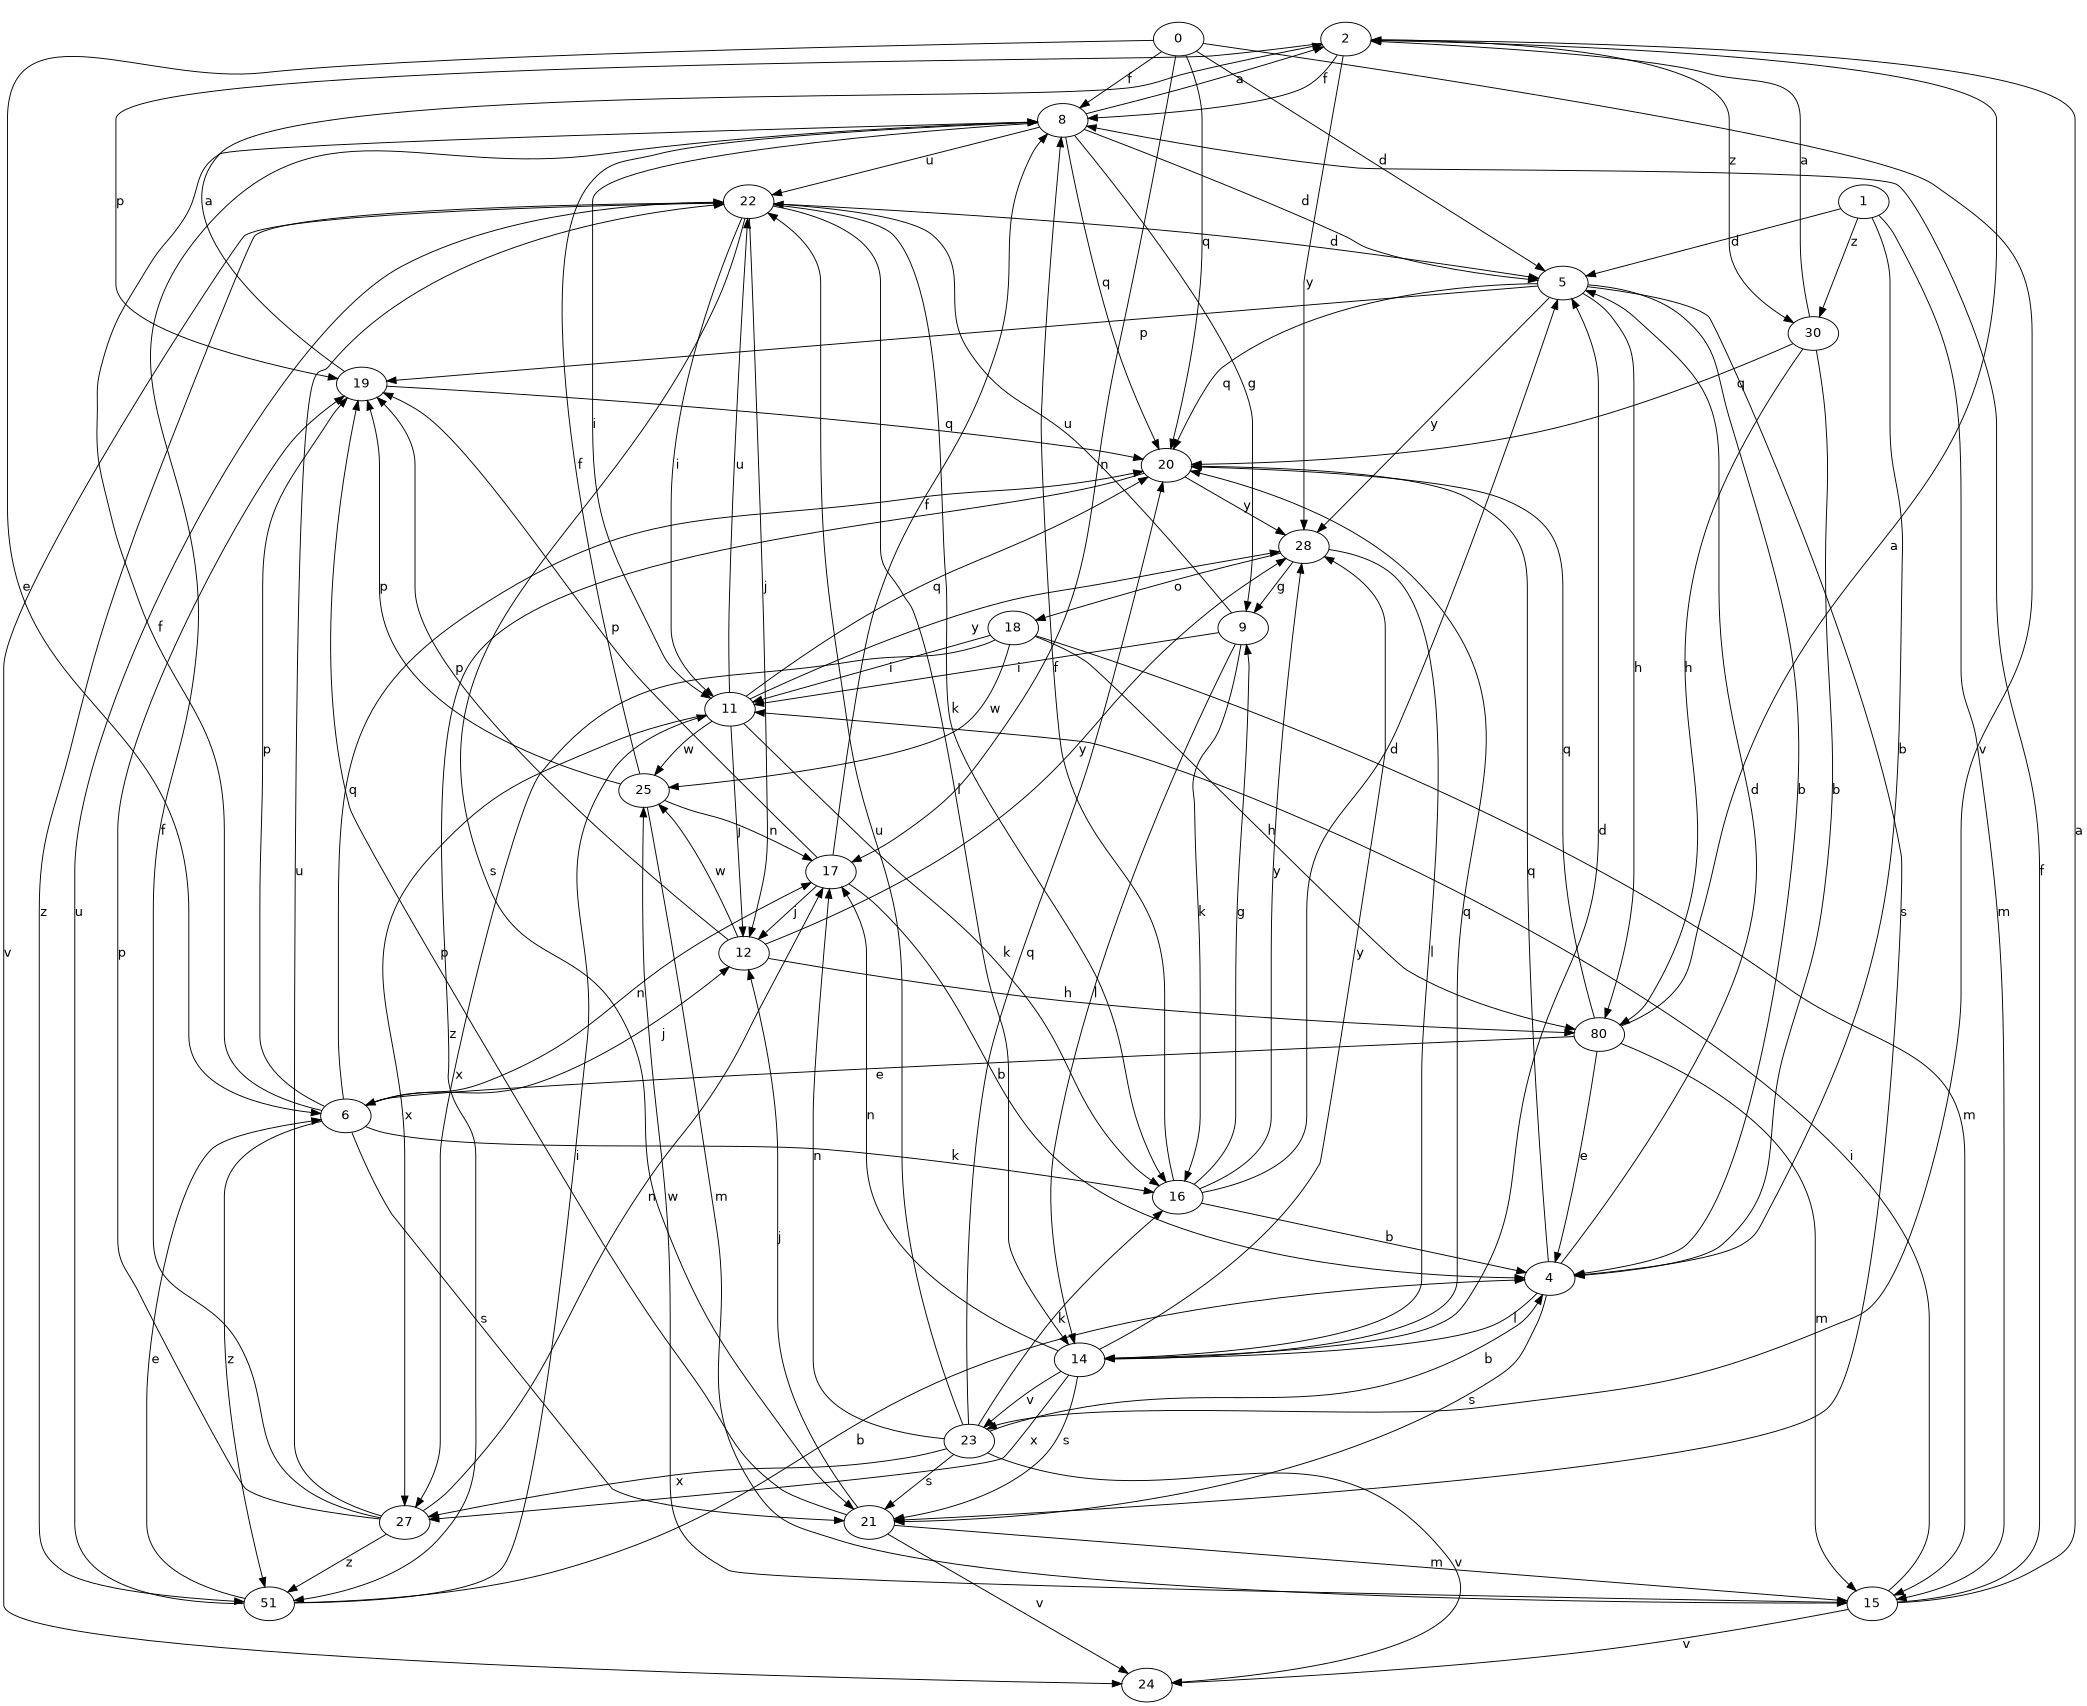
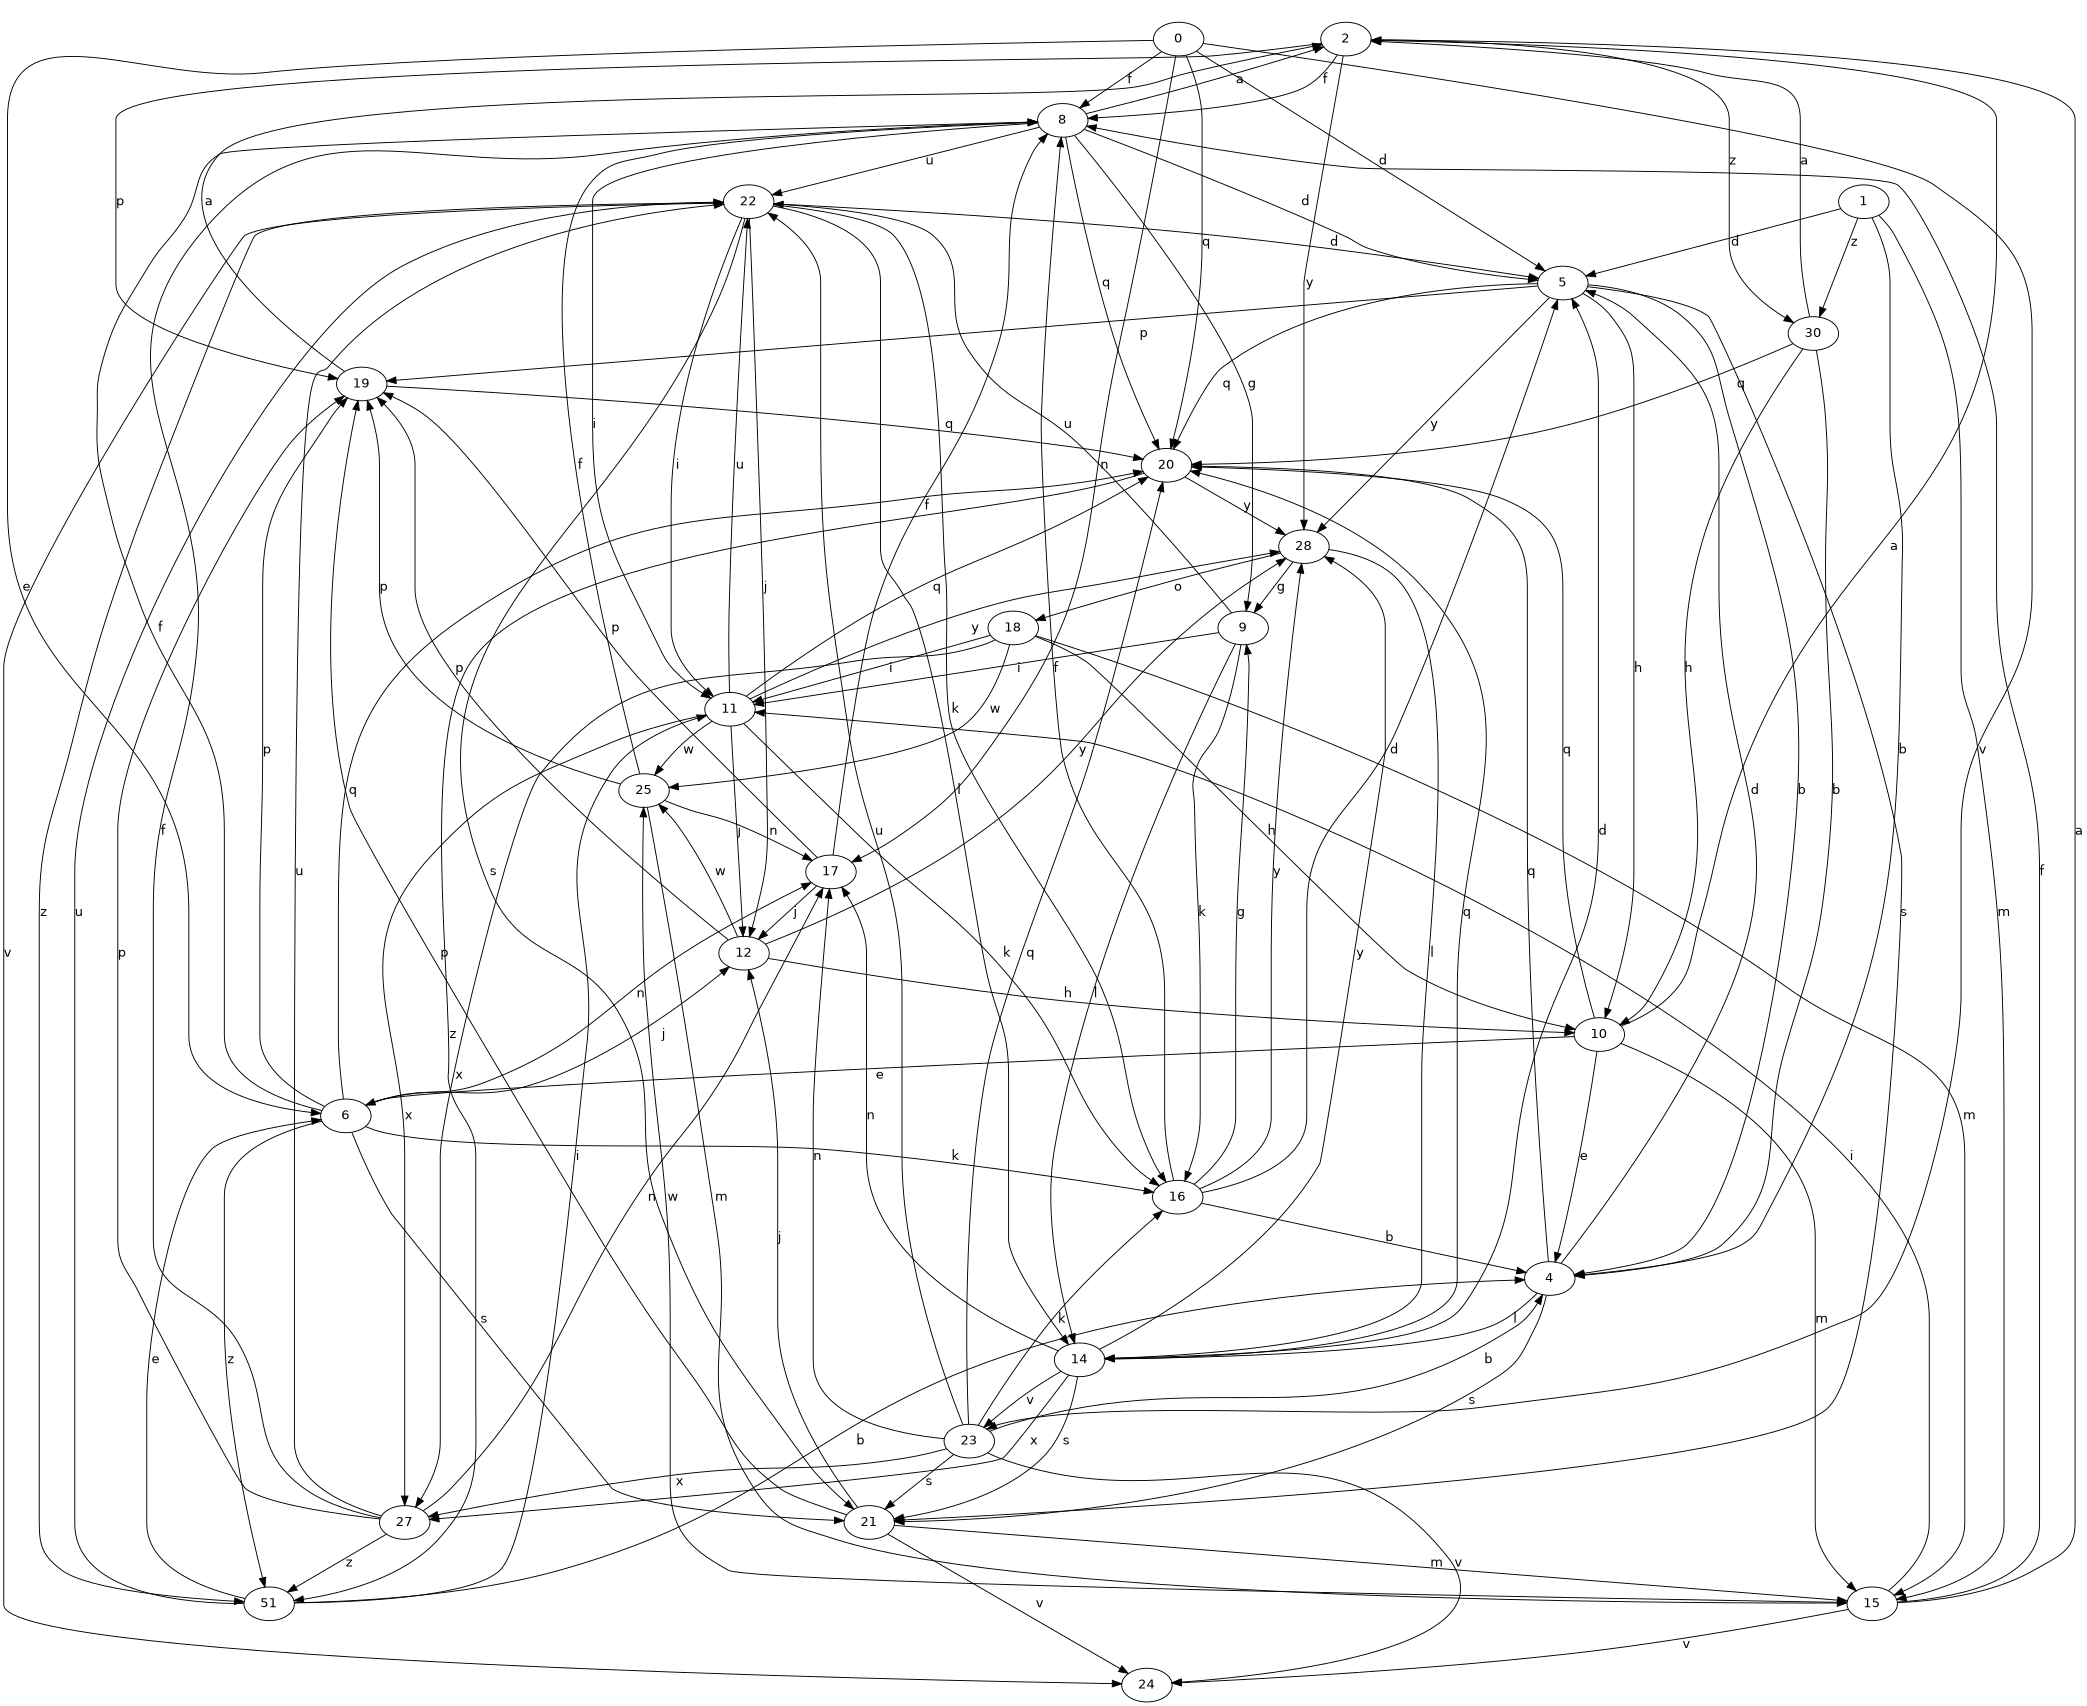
  strict digraph {
    fontname="DejaVu Sans"
    node [fontname="DejaVu Sans"]
    edge [fontname="DejaVu Sans"]
    2
    8
    19
    28
    30
    5
    20
    9
    11
    22
    14
    18
    4
-   10 [label=80]
+   10
    21
    17
    23
    27
    n19 [label=51]
    12
    15
    24
    6
    n24 [label=16]
    25
    0
    1
    2 -> 8 [label=f]
    2 -> 19 [label=p]
    2 -> 28 [label=y]
    2 -> 30 [label=z]
    8 -> 2 [label=a]
    8 -> 5 [label=d]
    8 -> 20 [label=q]
    8 -> 9 [label=g]
    8 -> 11 [label=i]
    8 -> 22 [label=u]
    19 -> 2 [label=a]
    19 -> 20 [label=q]
    28 -> 9 [label=g]
    28 -> 14 [label=l]
    28 -> 18 [label=o]
    30 -> 2 [label=a]
    30 -> 20 [label=q]
    30 -> 4 [label=b]
    30 -> 10 [label=h]
    5 -> 19 [label=p]
    5 -> 28 [label=y]
    5 -> 20 [label=q]
    5 -> 4 [label=b]
    5 -> 10 [label=h]
    5 -> 21 [label=s]
    20 -> 28 [label=y]
    20 -> n19 [label=z]
    9 -> 11 [label=i]
    9 -> 22 [label=u]
    9 -> 14 [label=l]
    9 -> n24 [label=k]
    11 -> 28 [label=y]
    11 -> 20 [label=q]
    11 -> 22 [label=u]
    11 -> 27 [label=x]
    11 -> 12 [label=j]
    11 -> n24 [label=k]
    11 -> 25 [label=w]
    22 -> 5 [label=d]
    22 -> 11 [label=i]
    22 -> 14 [label=l]
    22 -> 21 [label=s]
    22 -> n19 [label=z]
    22 -> 12 [label=j]
    22 -> 24 [label=v]
    22 -> n24 [label=k]
    14 -> 28 [label=y]
    14 -> 5 [label=d]
    14 -> 20 [label=q]
    14 -> 21 [label=s]
    14 -> 17 [label=n]
    14 -> 23 [label=v]
    14 -> 27 [label=x]
    18 -> 11 [label=i]
    18 -> 10 [label=h]
    18 -> 27 [label=x]
    18 -> 15 [label=m]
    18 -> 25 [label=w]
    4 -> 5 [label=d]
    4 -> 20 [label=q]
    4 -> 14 [label=l]
    4 -> 21 [label=s]
    10 -> 2 [label=a]
    10 -> 20 [label=q]
    10 -> 4 [label=e]
    10 -> 15 [label=m]
    10 -> 6 [label=e]
    21 -> 19 [label=p]
    21 -> 12 [label=j]
    21 -> 15 [label=m]
    21 -> 24 [label=v]
    17 -> 8 [label=f]
    17 -> 19 [label=p]
-   17 -> 4 [label=b]
    17 -> 12 [label=j]
    23 -> 20 [label=q]
    23 -> 22 [label=u]
    23 -> 4 [label=b]
    23 -> 21 [label=s]
    23 -> 17 [label=n]
    23 -> 27 [label=x]
    23 -> 24 [label=v]
    23 -> n24 [label=k]
    27 -> 8 [label=f]
    27 -> 19 [label=p]
    27 -> 22 [label=u]
    27 -> 17 [label=n]
    27 -> n19 [label=z]
    n19 -> 11 [label=i]
    n19 -> 22 [label=u]
    n19 -> 4 [label=b]
    n19 -> 6 [label=e]
    12 -> 19 [label=p]
    12 -> 28 [label=y]
    12 -> 10 [label=h]
    12 -> 25 [label=w]
    15 -> 2 [label=a]
    15 -> 8 [label=f]
    15 -> 11 [label=i]
    15 -> 24 [label=v]
    15 -> 25 [label=w]
    6 -> 8 [label=f]
    6 -> 19 [label=p]
    6 -> 20 [label=q]
    6 -> 21 [label=s]
    6 -> 17 [label=n]
    6 -> n19 [label=z]
    6 -> 12 [label=j]
    6 -> n24 [label=k]
    n24 -> 8 [label=f]
    n24 -> 28 [label=y]
    n24 -> 5 [label=d]
    n24 -> 9 [label=g]
    n24 -> 4 [label=b]
    25 -> 8 [label=f]
    25 -> 19 [label=p]
    25 -> 17 [label=n]
    25 -> 15 [label=m]
    0 -> 8 [label=f]
    0 -> 5 [label=d]
    0 -> 20 [label=q]
    0 -> 17 [label=n]
    0 -> 23 [label=v]
    0 -> 6 [label=e]
    1 -> 30 [label=z]
    1 -> 5 [label=d]
    1 -> 4 [label=b]
    1 -> 15 [label=m]
  }
